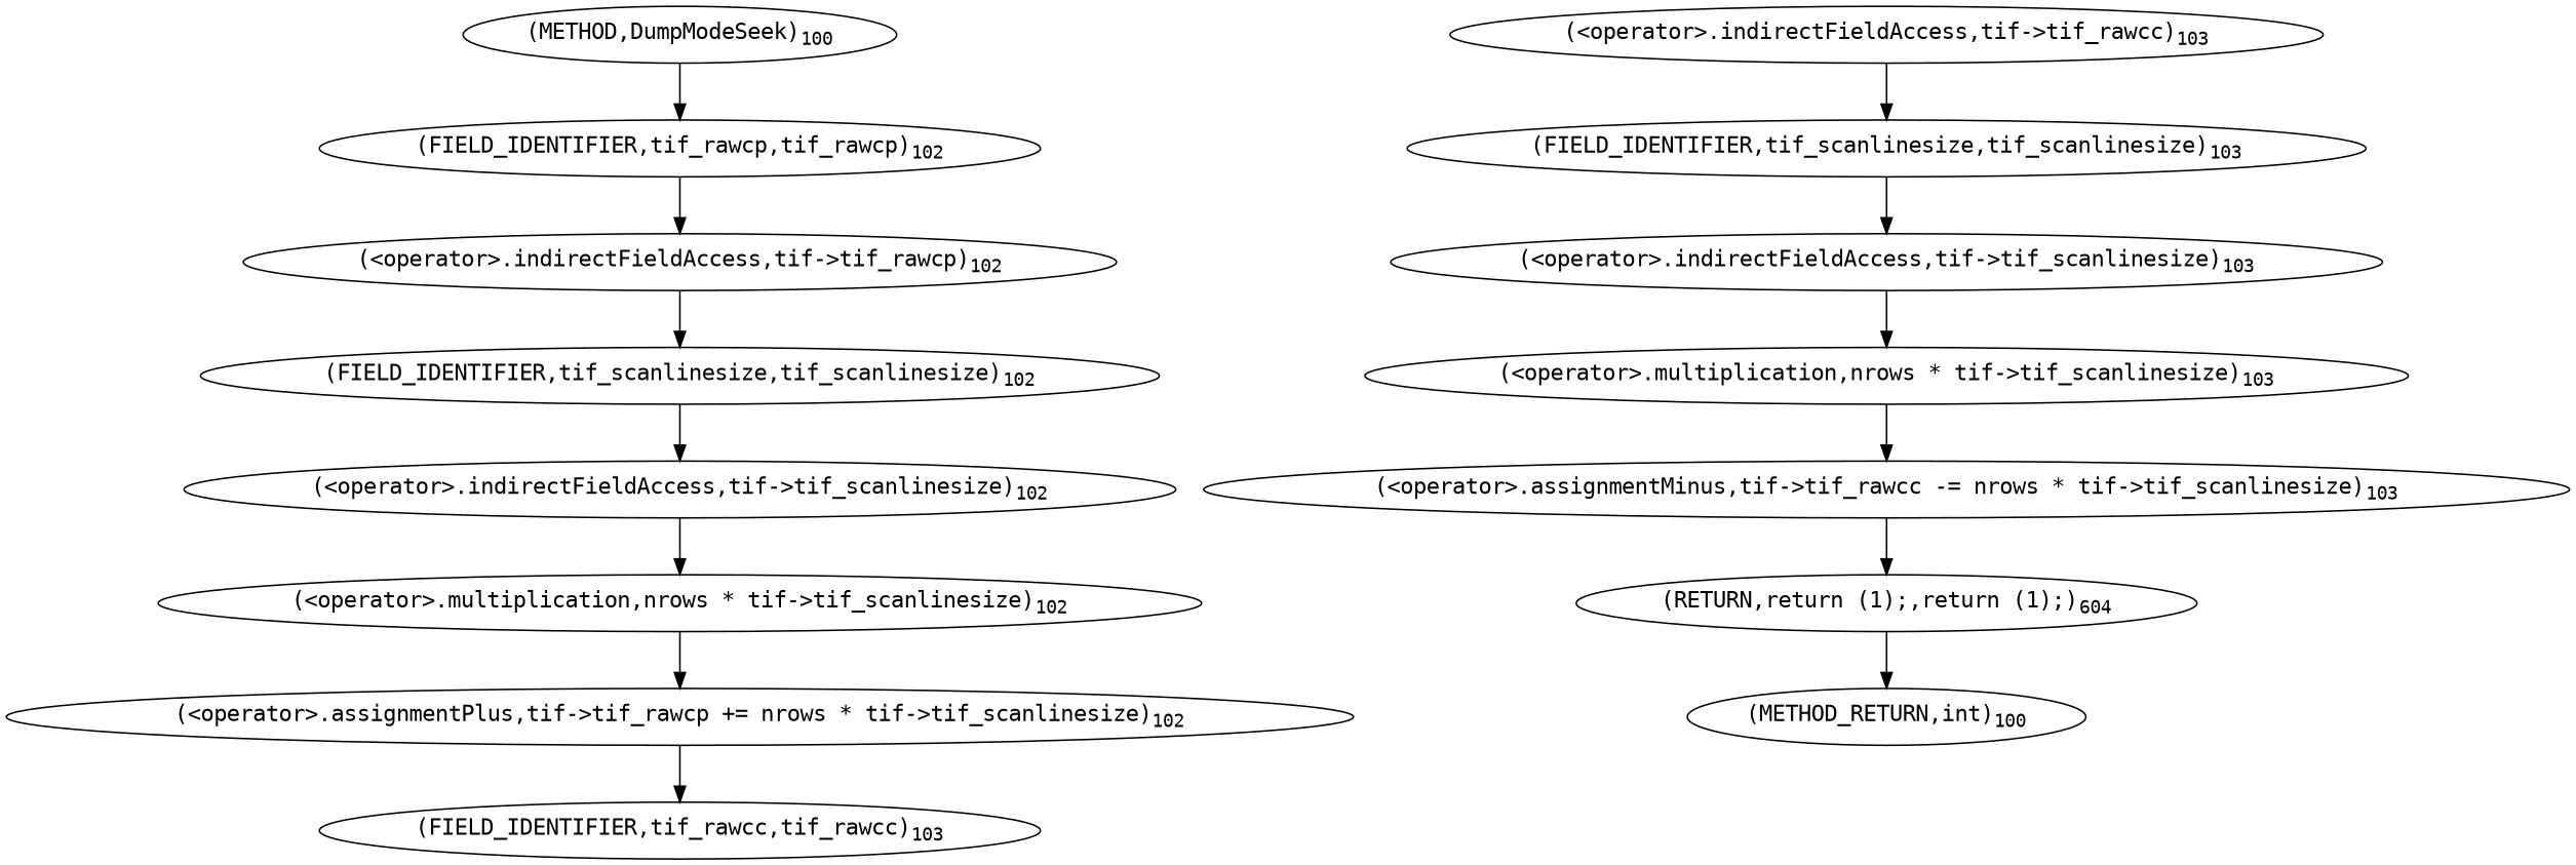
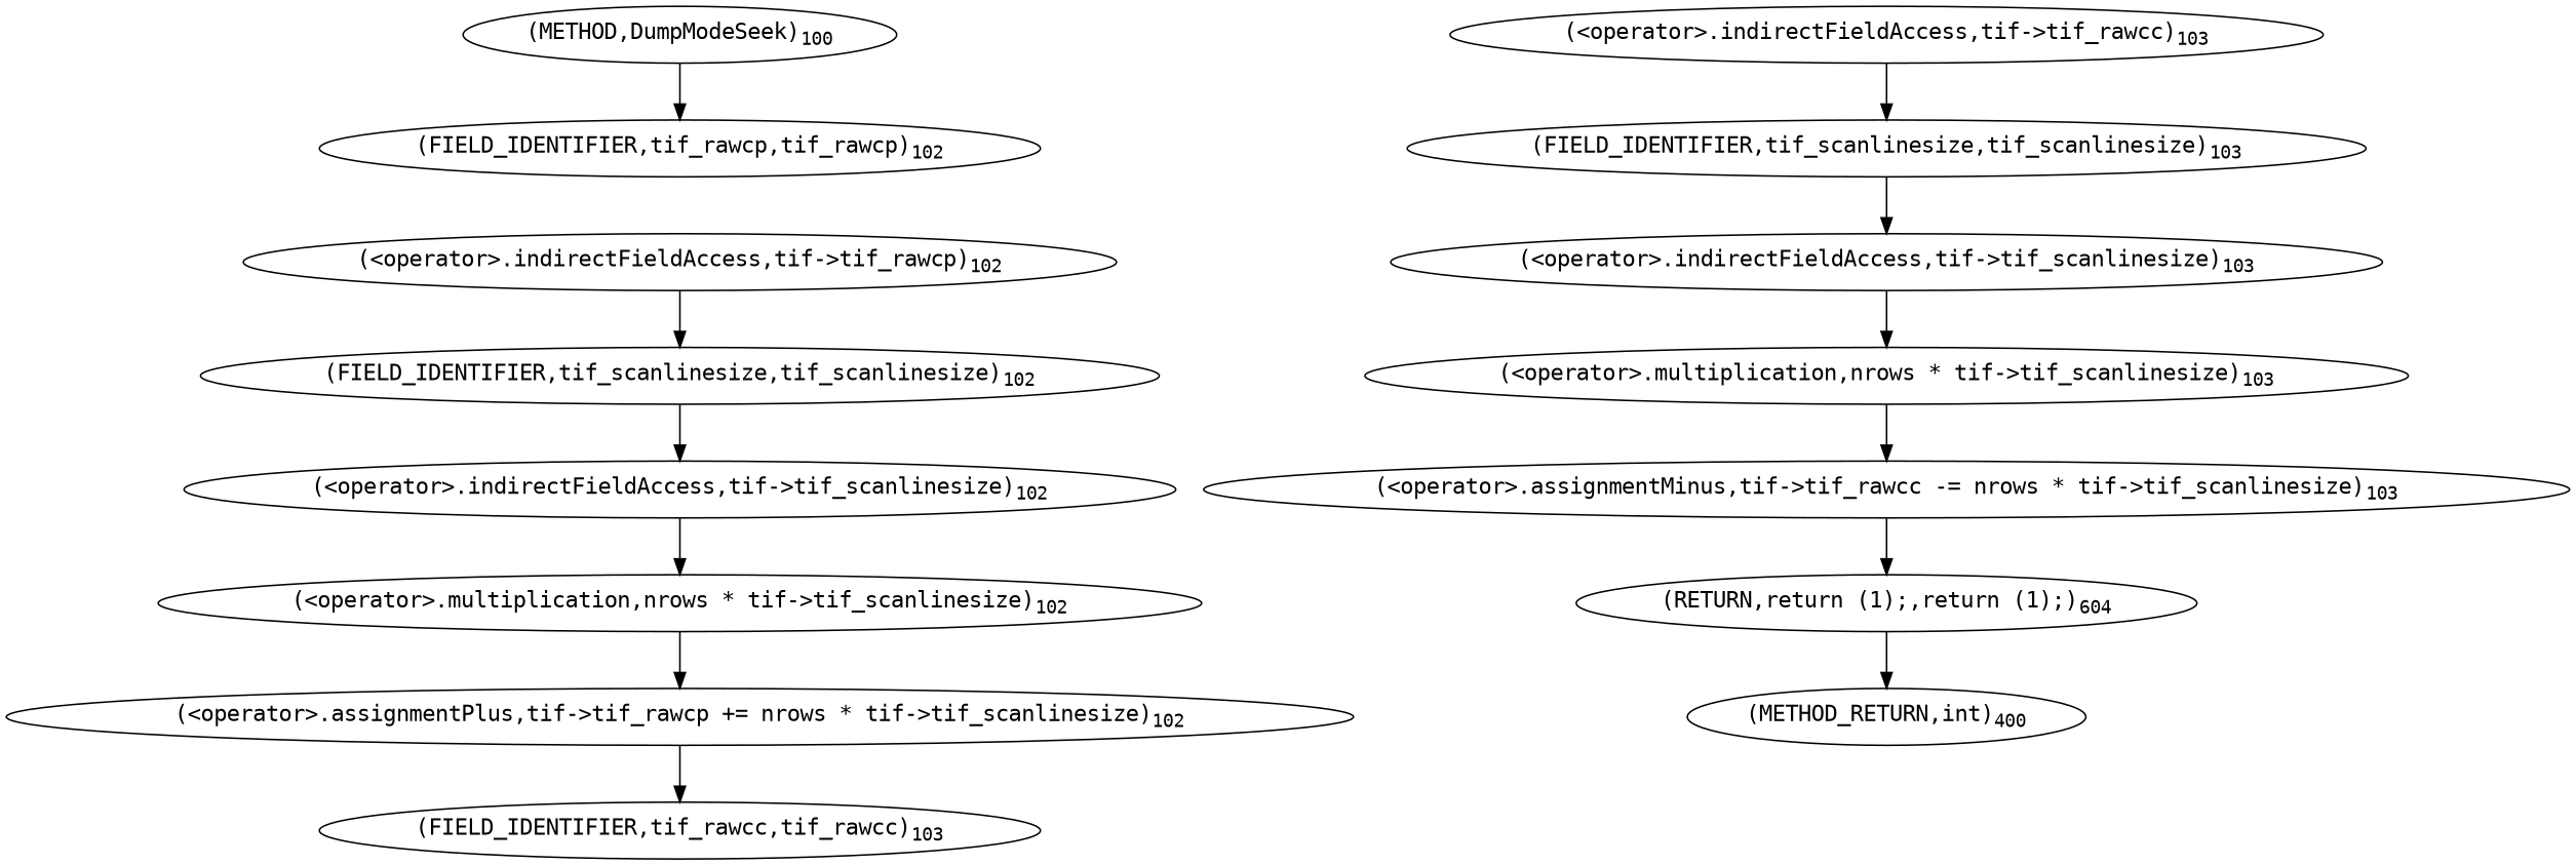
  digraph {
    fontname="DejaVu Sans Mono"
    node [fontname="DejaVu Sans Mono"]
    edge [fontname="DejaVu Sans Mono"]
    n1 [label=<(&lt;operator&gt;.assignmentPlus,tif-&gt;tif_rawcp += nrows * tif-&gt;tif_scanlinesize)<SUB>102</SUB>>]
    n2 [label=<(FIELD_IDENTIFIER,tif_rawcc,tif_rawcc)<SUB>103</SUB>>]
    n3 [label=<(&lt;operator&gt;.assignmentMinus,tif-&gt;tif_rawcc -= nrows * tif-&gt;tif_scanlinesize)<SUB>103</SUB>>]
    n4 [label=<(RETURN,return (1);,return (1);)<SUB>604</SUB>>]
-   n5 [label=<(METHOD_RETURN,int)<SUB>100</SUB>>]
+   n5 [label=<(METHOD_RETURN,int)<SUB>400</SUB>>]
    n6 [label=<(&lt;operator&gt;.indirectFieldAccess,tif-&gt;tif_rawcp)<SUB>102</SUB>>]
    n7 [label=<(FIELD_IDENTIFIER,tif_scanlinesize,tif_scanlinesize)<SUB>102</SUB>>]
    n8 [label=<(&lt;operator&gt;.indirectFieldAccess,tif-&gt;tif_scanlinesize)<SUB>102</SUB>>]
    n9 [label=<(&lt;operator&gt;.multiplication,nrows * tif-&gt;tif_scanlinesize)<SUB>102</SUB>>]
    n10 [label=<(&lt;operator&gt;.indirectFieldAccess,tif-&gt;tif_rawcc)<SUB>103</SUB>>]
    n11 [label=<(FIELD_IDENTIFIER,tif_scanlinesize,tif_scanlinesize)<SUB>103</SUB>>]
    n12 [label=<(&lt;operator&gt;.indirectFieldAccess,tif-&gt;tif_scanlinesize)<SUB>103</SUB>>]
    n13 [label=<(&lt;operator&gt;.multiplication,nrows * tif-&gt;tif_scanlinesize)<SUB>103</SUB>>]
    n14 [label=<(FIELD_IDENTIFIER,tif_rawcp,tif_rawcp)<SUB>102</SUB>>]
    n15 [label=<(METHOD,DumpModeSeek)<SUB>100</SUB>>]
    n1 -> n2
    n3 -> n4
    n4 -> n5
    n6 -> n7
    n7 -> n8
    n8 -> n9
    n9 -> n1
    n10 -> n11
    n11 -> n12
    n12 -> n13
    n13 -> n3
-   n14 -> n6
    n15 -> n14
  }
